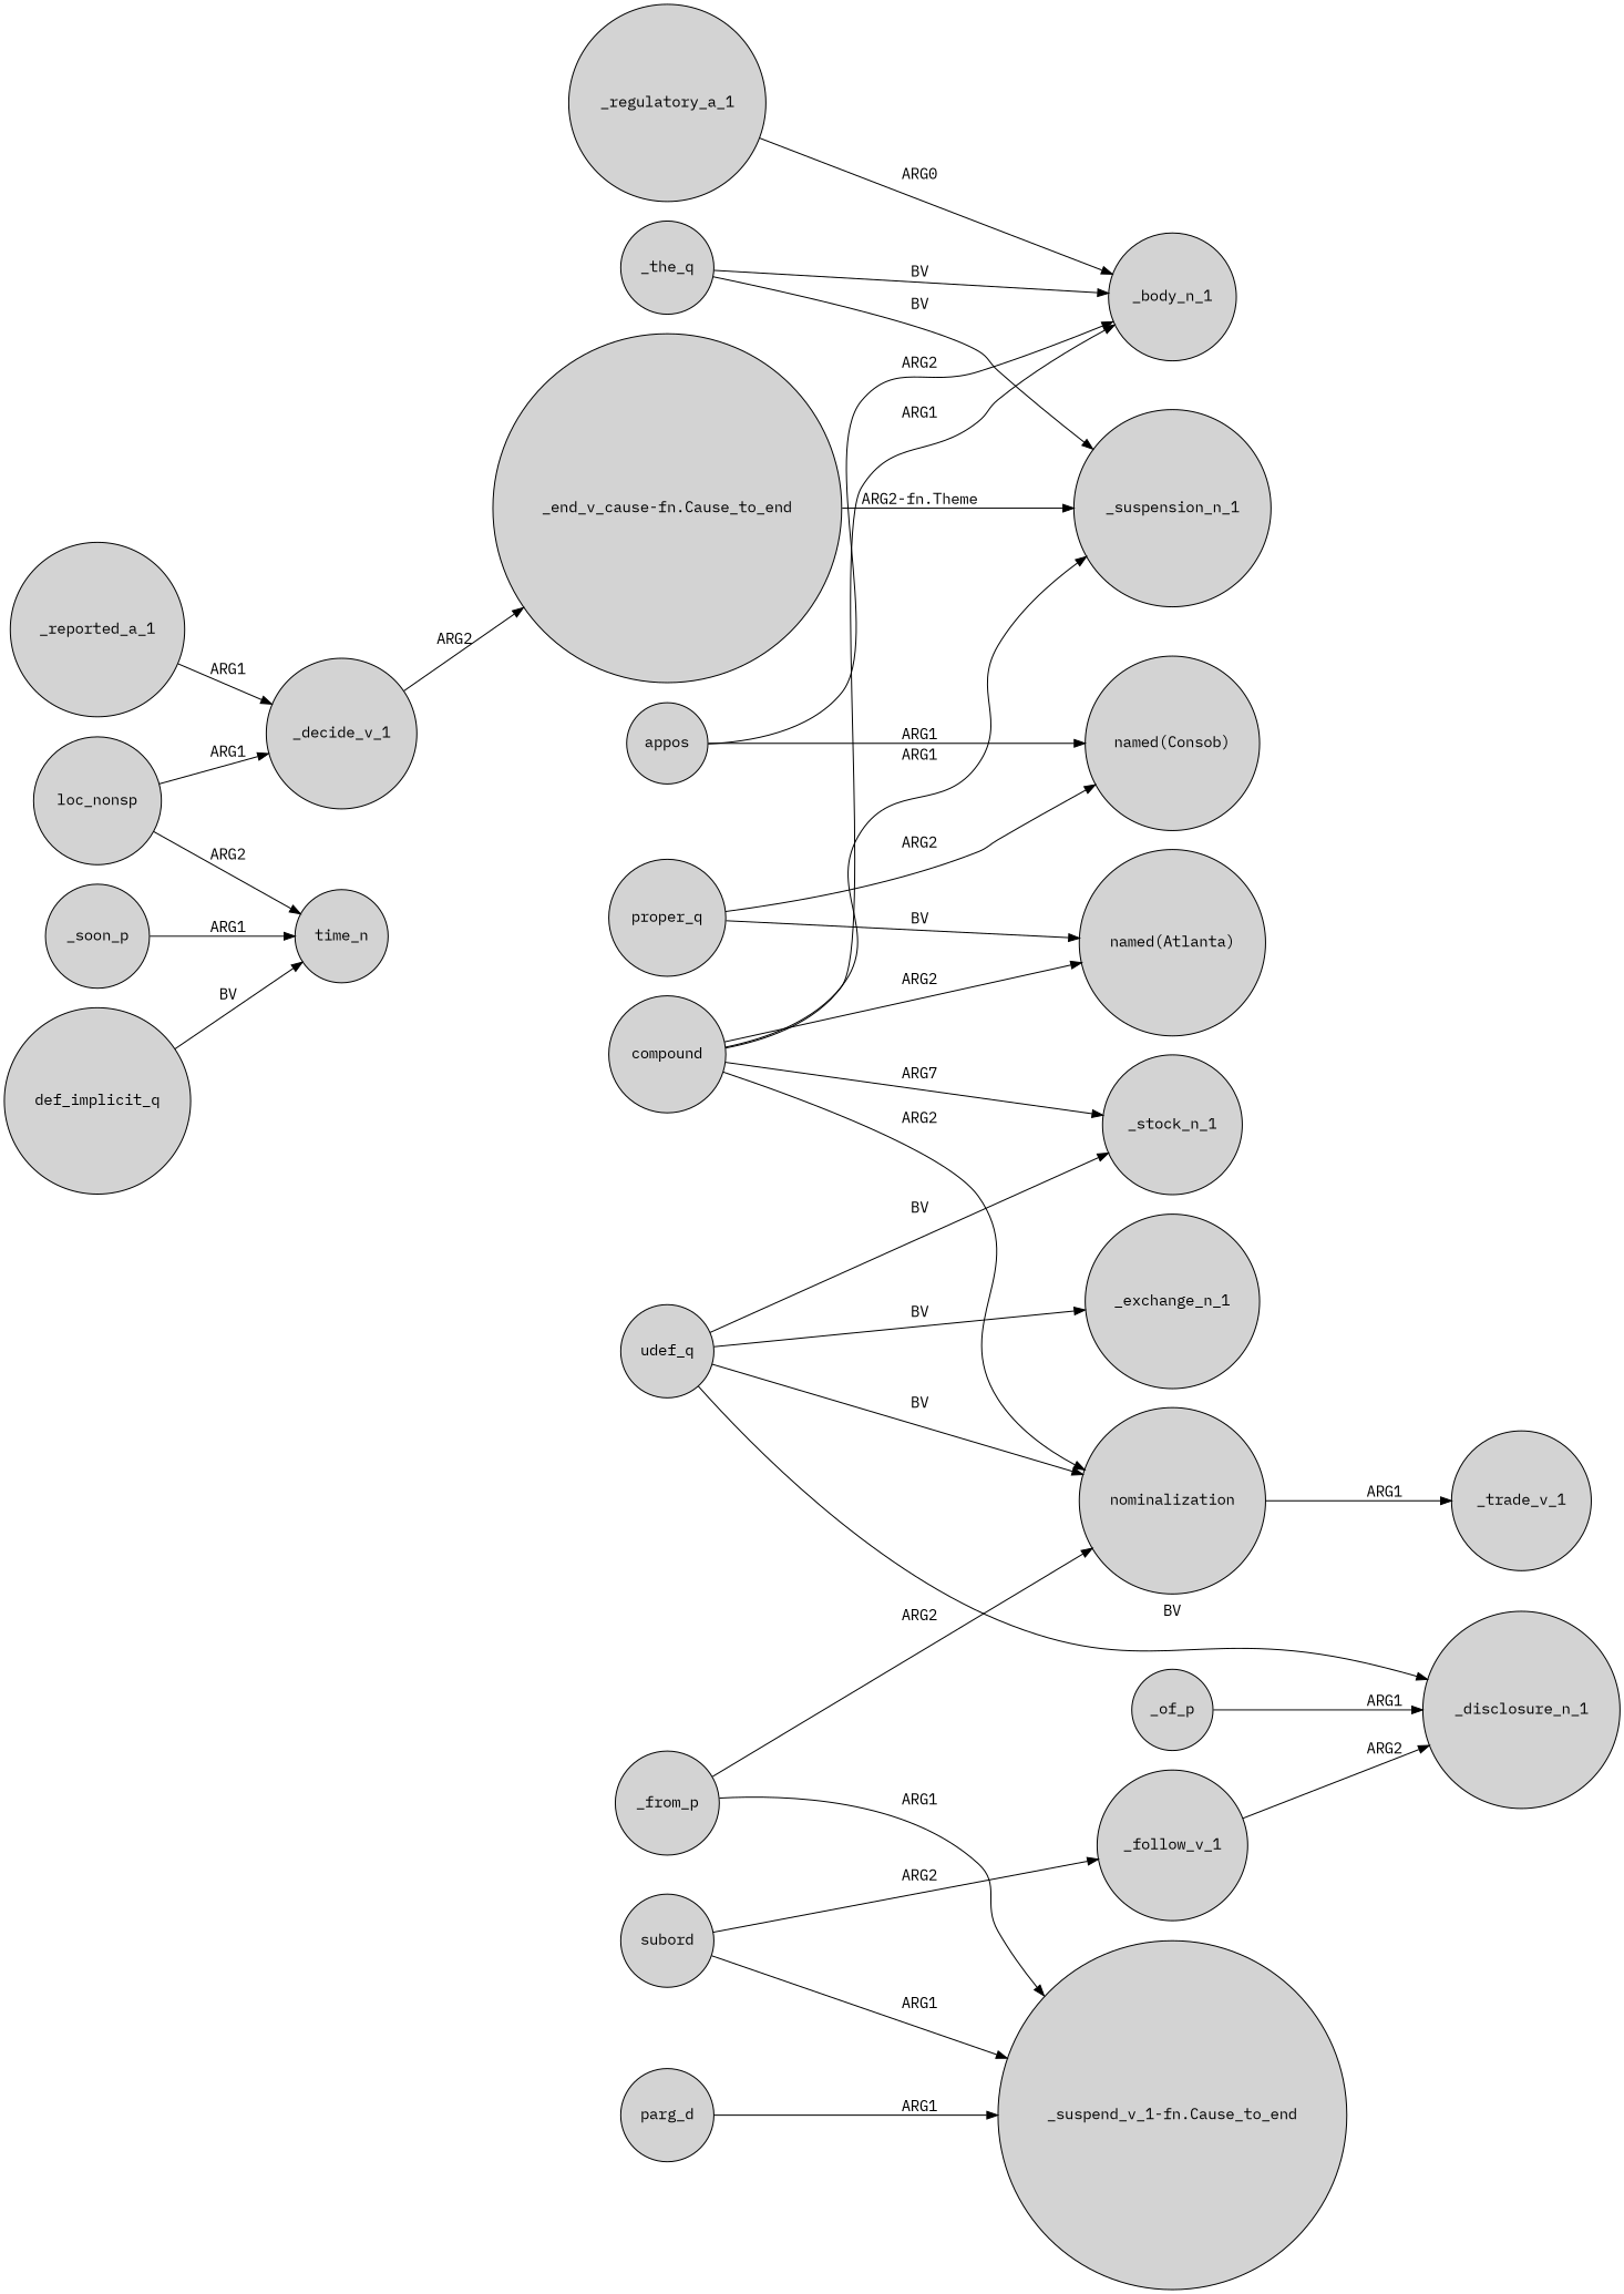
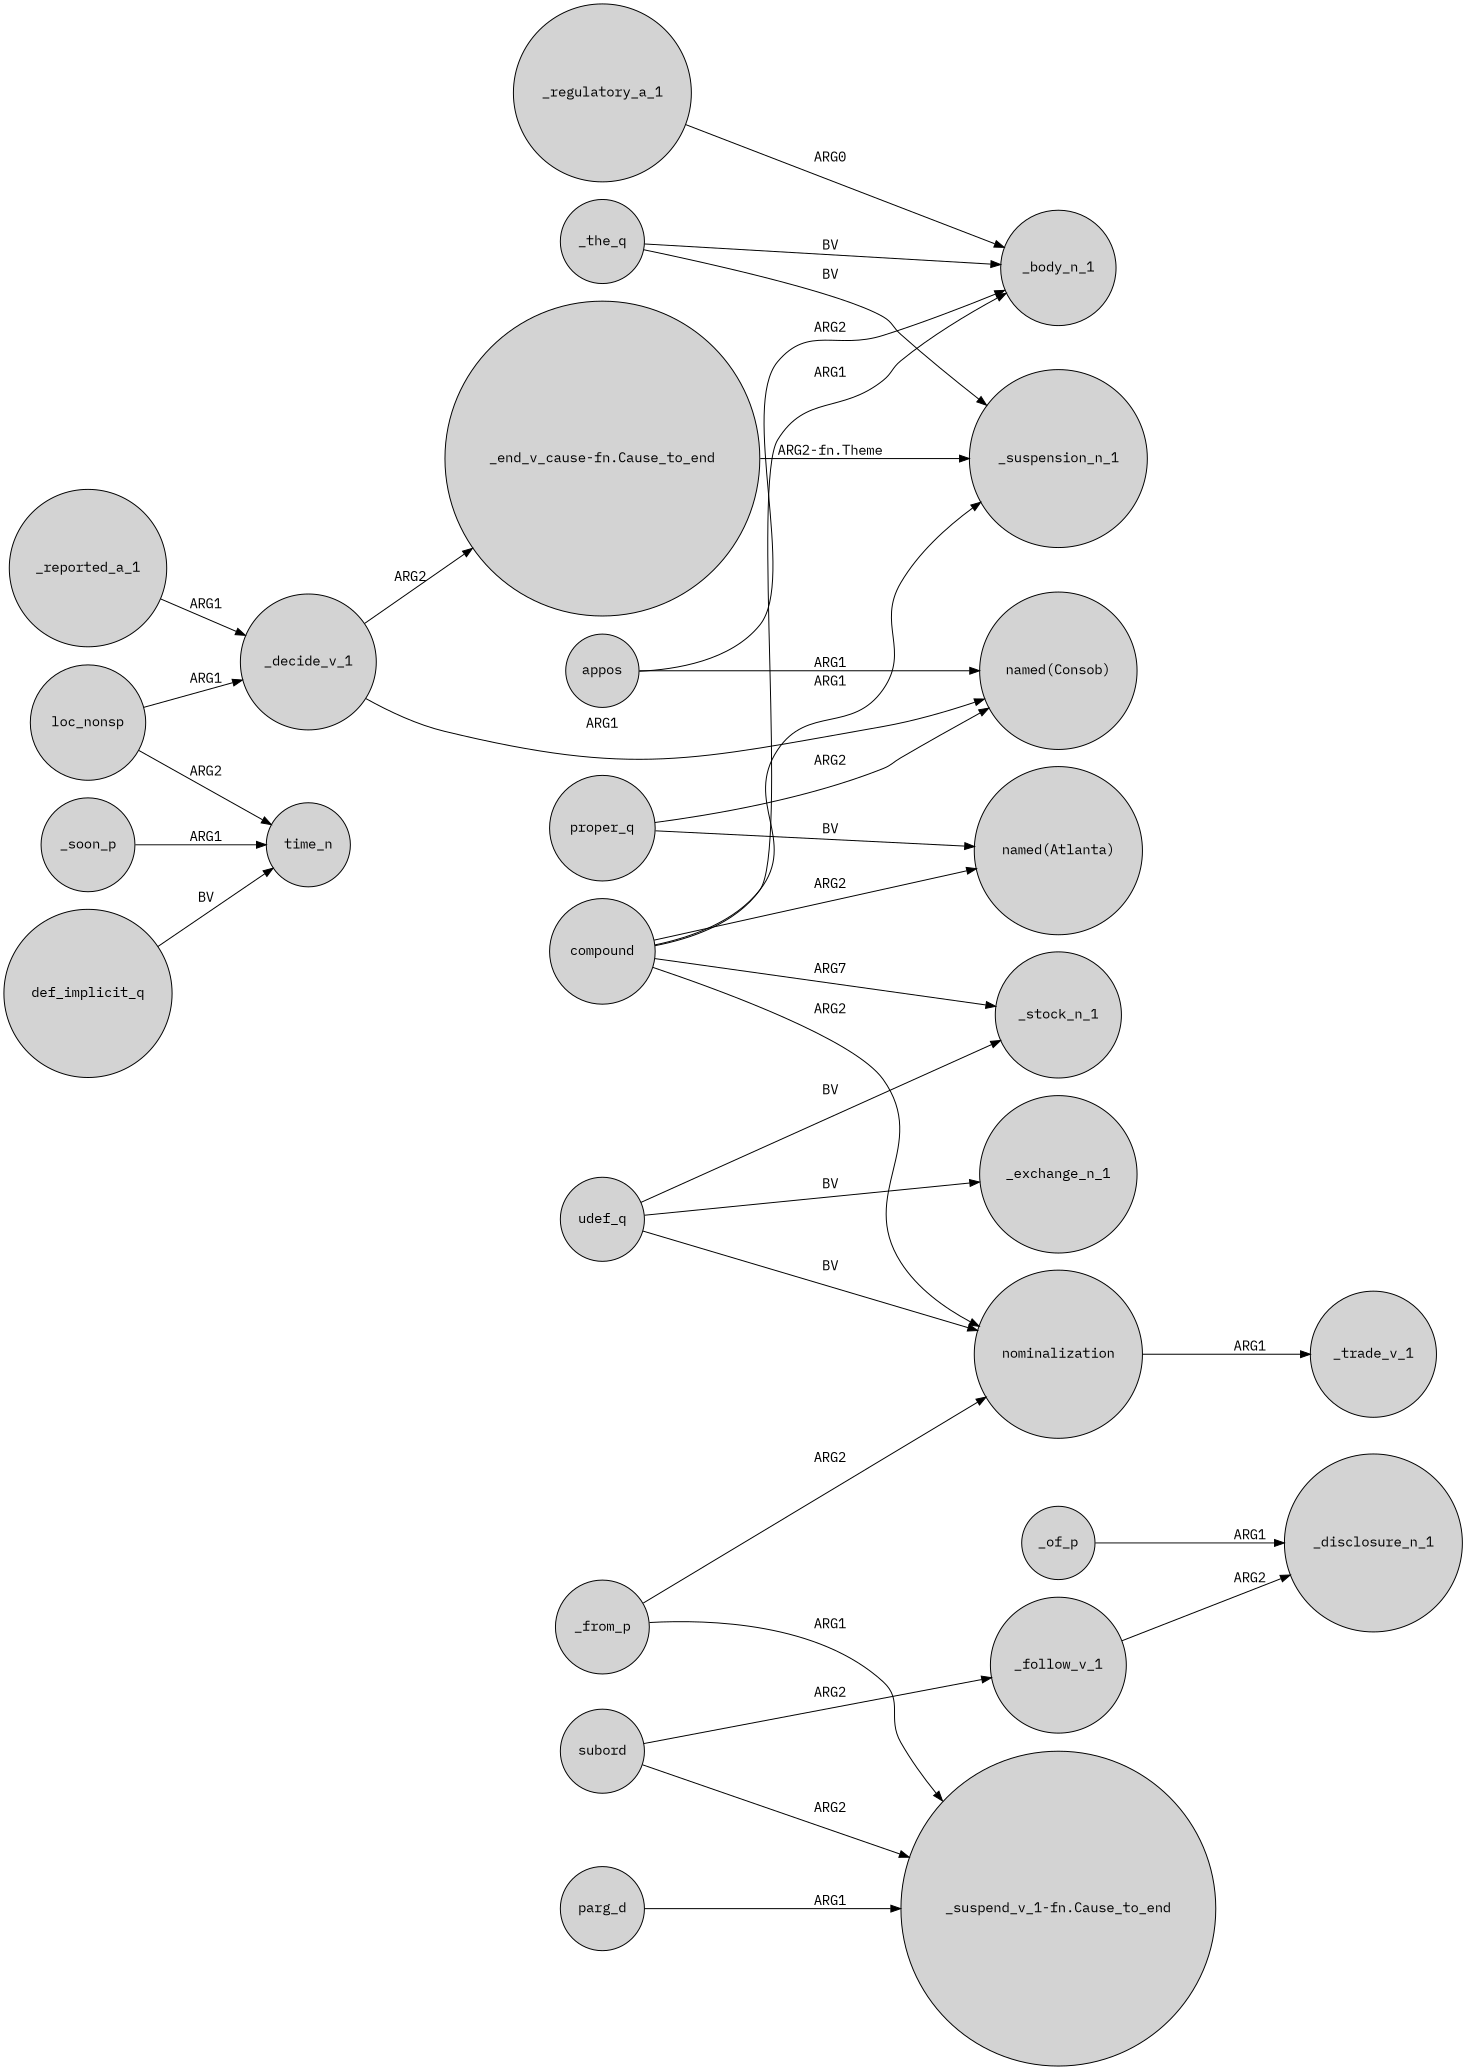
  digraph {
    fontname="IBM Plex Mono"
    rankdir=LR
    node [fontname="IBM Plex Mono" shape=circle style=filled]
    edge [fontname="IBM Plex Mono"]
    _regulatory_a_1
    _body_n_1
    _decide_v_1
    "_end_v_cause-fn.Cause_to_end"
    "named(Consob)"
    _suspension_n_1
    parg_d
    "_suspend_v_1-fn.Cause_to_end"
    _the_q
    udef_q
    _disclosure_n_1
    nominalization
    _stock_n_1
    _exchange_n_1
    _trade_v_1
    loc_nonsp
    time_n
    subord
    _follow_v_1
    compound
    "named(Atlanta)"
    _of_p
    proper_q
    appos
    _from_p
    _reported_a_1
    _soon_p
    def_implicit_q
    _regulatory_a_1 -> _body_n_1 [label=ARG0]
    _decide_v_1 -> "_end_v_cause-fn.Cause_to_end" [label=ARG2]
+   _decide_v_1 -> "named(Consob)" [label=ARG1]
    "_end_v_cause-fn.Cause_to_end" -> _suspension_n_1 [label="ARG2-fn.Theme"]
    parg_d -> "_suspend_v_1-fn.Cause_to_end" [label=ARG1]
    _the_q -> _body_n_1 [label=BV]
    _the_q -> _suspension_n_1 [label=BV]
-   udef_q -> _disclosure_n_1 [label=BV]
    udef_q -> nominalization [label=BV]
    udef_q -> _stock_n_1 [label=BV]
    udef_q -> _exchange_n_1 [label=BV]
    nominalization -> _trade_v_1 [label=ARG1]
    loc_nonsp -> _decide_v_1 [label=ARG1]
    loc_nonsp -> time_n [label=ARG2]
-   subord -> "_suspend_v_1-fn.Cause_to_end" [label=ARG1]
+   subord -> "_suspend_v_1-fn.Cause_to_end" [label=ARG2]
    subord -> _follow_v_1 [label=ARG2]
    _follow_v_1 -> _disclosure_n_1 [label=ARG2]
    compound -> _body_n_1 [label=ARG1]
    compound -> _suspension_n_1 [label=ARG1]
    compound -> nominalization [label=ARG2]
    compound -> _stock_n_1 [label=ARG7]
    compound -> "named(Atlanta)" [label=ARG2]
    _of_p -> _disclosure_n_1 [label=ARG1]
    proper_q -> "named(Consob)" [label=ARG2]
    proper_q -> "named(Atlanta)" [label=BV]
    appos -> _body_n_1 [label=ARG2]
    appos -> "named(Consob)" [label=ARG1]
    _from_p -> "_suspend_v_1-fn.Cause_to_end" [label=ARG1]
    _from_p -> nominalization [label=ARG2]
    _reported_a_1 -> _decide_v_1 [label=ARG1]
    _soon_p -> time_n [label=ARG1]
    def_implicit_q -> time_n [label=BV]
  }
